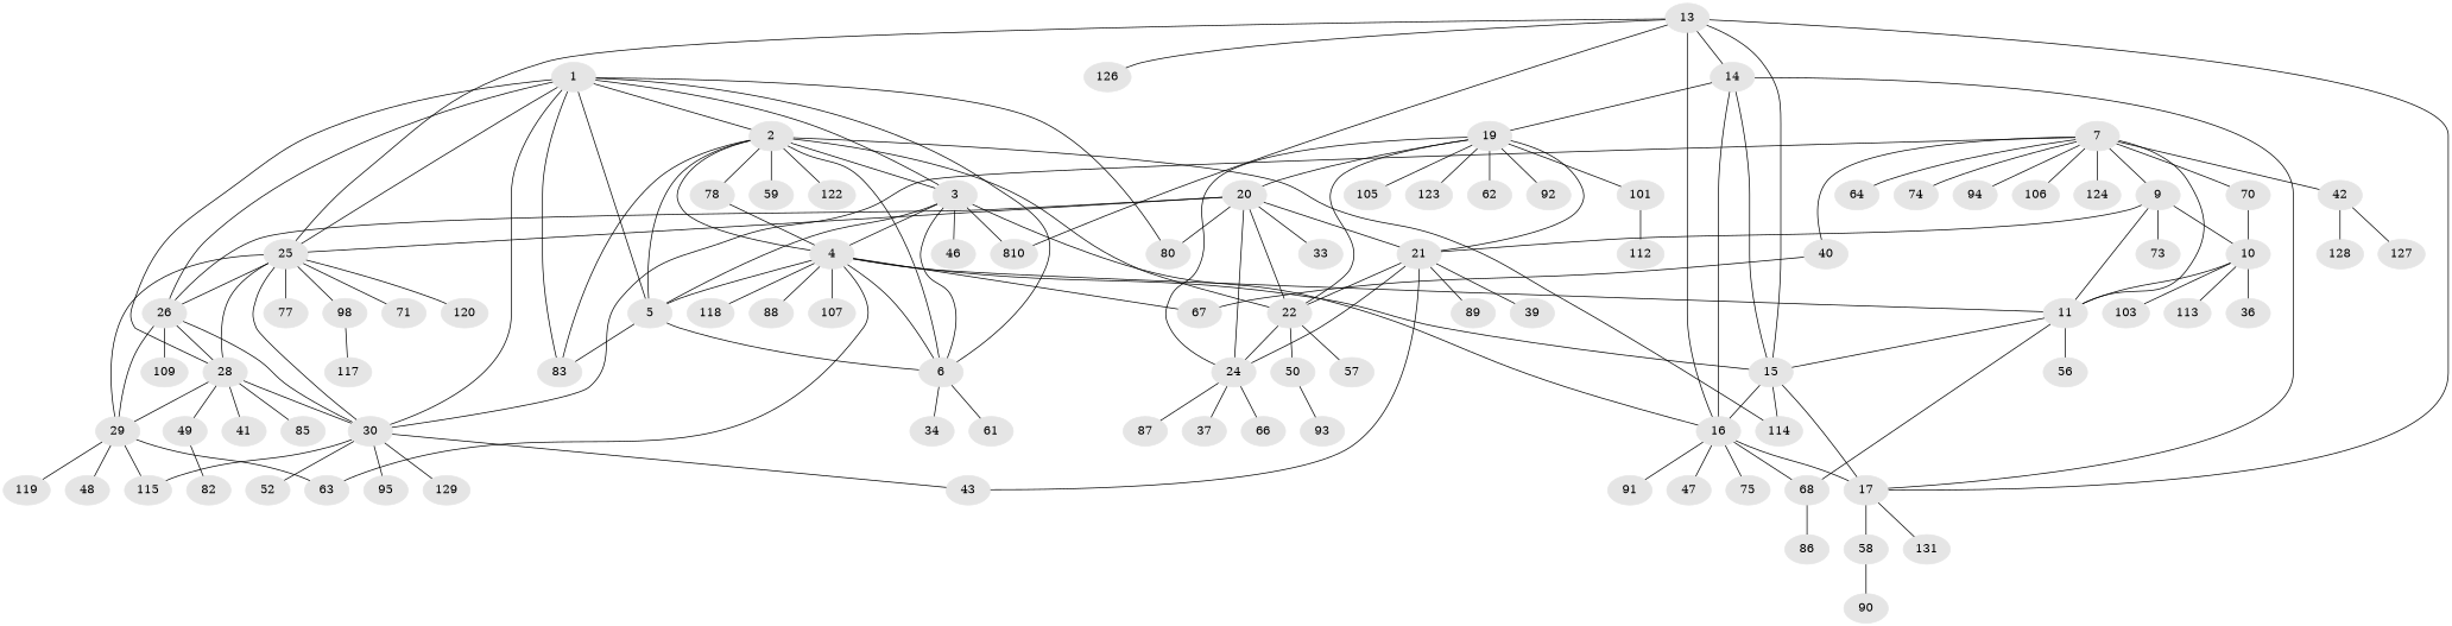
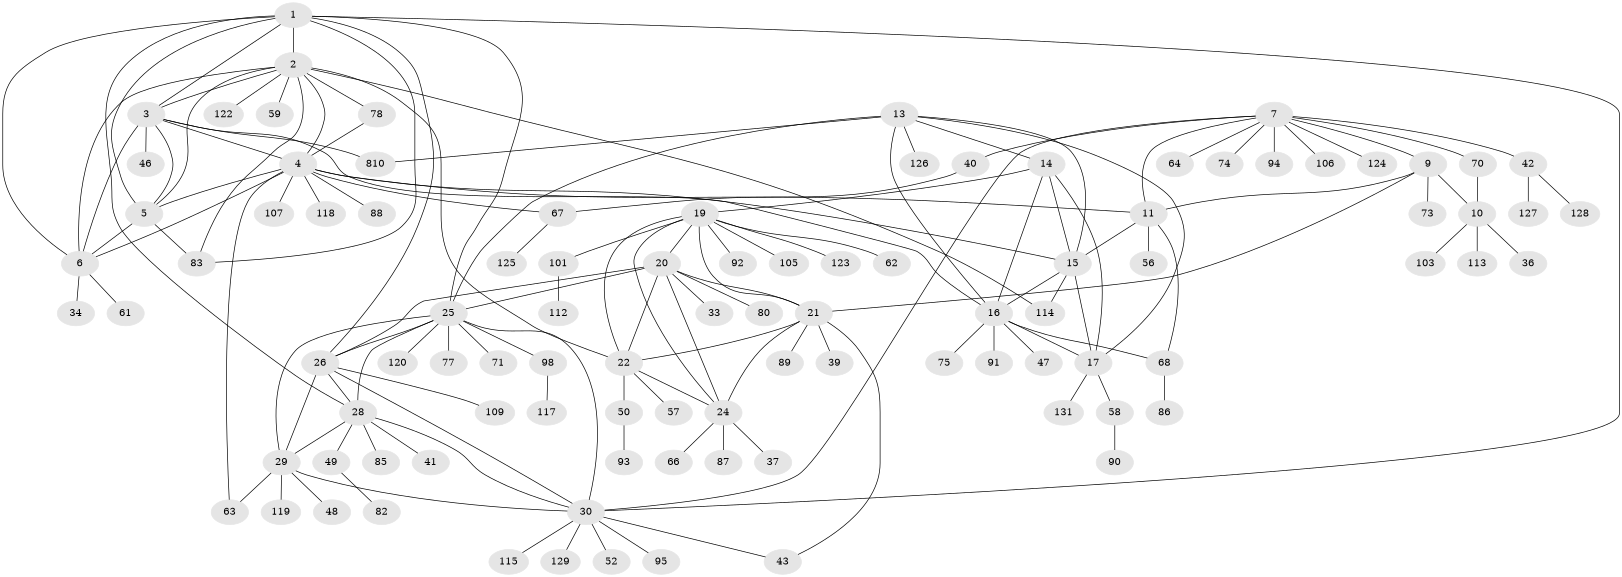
  graph {
    node [color=gray90 style=filled]
    1 [super="+27"]
    2 [super="+100"]
    3 [super="+79"]
    5 [super="+65"]
    6
    25 [super="+60"]
    26 [super="+32"]
    28 [super="+97"]
    30
    80
    83 [super="+84"]
    4 [super="+31"]
    22 [super="+38"]
    59 [super="+111"]
    78
    114
    122
    16 [super="+18"]
    46
    n20 [label=810]
    11 [super="+72"]
    15 [super="+45"]
    63
    67 [super="+102"]
    88
    107
    118
    34
    61
    29 [super="+76"]
    77
    71
    98
    120
    109
    41
    49 [super="+99"]
    85
    48
    119
    43
    52
    95
    115
    129
    24 [super="+44"]
    50
    57
    68
    17 [super="+81"]
    47 [super="+51"]
    75
    91
    56
+   125
    7 [super="+8"]
    9 [super="+55"]
    40
    42
    64
    70
    74 [super="+116"]
    94
    106
    124
    10 [super="+12"]
    21 [super="+23"]
    73
    36
    103
    113
    127
    128
    39
    89
    86
    13 [super="+108"]
    14 [super="+35"]
    126
    19 [super="+53"]
    58
    131
    20 [super="+69"]
    62
    92 [super="+96"]
    101
    105
    123
    90 [super="+104"]
    33
    37
    66 [super="+130"]
    87
    112
    93
    117
    82
    1 -- 2
    1 -- 3
    1 -- 5
    1 -- 6
    1 -- 25
    1 -- 26
    1 -- 28
    1 -- 30
-   1 -- 80
    1 -- 83
    2 -- 3
    2 -- 5
    2 -- 6
    2 -- 83
    2 -- 4
    2 -- 22
    2 -- 59
    2 -- 78
    2 -- 114
    2 -- 122
    3 -- 5
    3 -- 6
    3 -- 4
    3 -- 16
    3 -- 46
    3 -- n20
    5 -- 6
    5 -- 83
    6 -- 34
    6 -- 61
    25 -- 26
    25 -- 28
    25 -- 30
    25 -- 29
    25 -- 77
    25 -- 71
    25 -- 98
    25 -- 120
    26 -- 28
    26 -- 30
    26 -- 29
    26 -- 109
    28 -- 30
    28 -- 29
    28 -- 41
    28 -- 49
    28 -- 85
    30 -- 43
    30 -- 52
    30 -- 95
    30 -- 115
    30 -- 129
    4 -- 5
    4 -- 6
    4 -- 11
    4 -- 15
    4 -- 63
    4 -- 67
    4 -- 88
    4 -- 107
    4 -- 118
    22 -- 24
    22 -- 50
    22 -- 57
    78 -- 4
    16 -- 68
    16 -- 17 [weight=2]
    16 -- 47
    16 -- 75
    16 -- 91
    11 -- 15
    11 -- 68
    11 -- 56
    15 -- 114
    15 -- 16 [weight=2]
    15 -- 17
-   29 -- 115
+   67 -- 125
+   29 -- 30
    29 -- 63
    29 -- 48
    29 -- 119
    98 -- 117
    49 -- 82
    24 -- 37
    24 -- 66
    24 -- 87
    50 -- 93
    68 -- 86
    17 -- 58
    17 -- 131
    7 -- 30
    7 -- 11 [weight=2]
    7 -- 9 [weight=2]
    7 -- 40
    7 -- 42
    7 -- 64
    7 -- 70
    7 -- 74
    7 -- 94
    7 -- 106
    7 -- 124
    9 -- 11
    9 -- 10 [weight=2]
    9 -- 21
    9 -- 73
    40 -- 67
    42 -- 127
    42 -- 128
    70 -- 10 [weight=4]
-   10 -- 11 [weight=2]
    10 -- 36
    10 -- 103
    10 -- 113
    21 -- 22 [weight=2]
    21 -- 43
    21 -- 24 [weight=2]
    21 -- 39
    21 -- 89
    13 -- 25
    13 -- 16 [weight=2]
    13 -- n20
    13 -- 15
    13 -- 17
    13 -- 14
    13 -- 126
    14 -- 16 [weight=2]
    14 -- 15
    14 -- 17
    14 -- 19
    19 -- 22
    19 -- 24
    19 -- 21 [weight=2]
    19 -- 20
    19 -- 62
    19 -- 92
    19 -- 101
    19 -- 105
    19 -- 123
    58 -- 90
    20 -- 25
    20 -- 26
    20 -- 80
    20 -- 22
    20 -- 24
    20 -- 21 [weight=2]
    20 -- 33
    101 -- 112
  }
